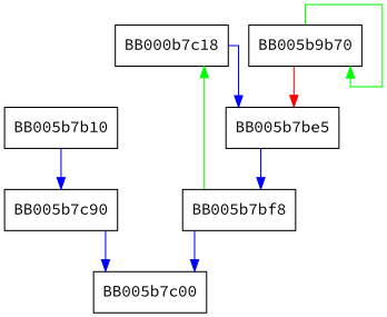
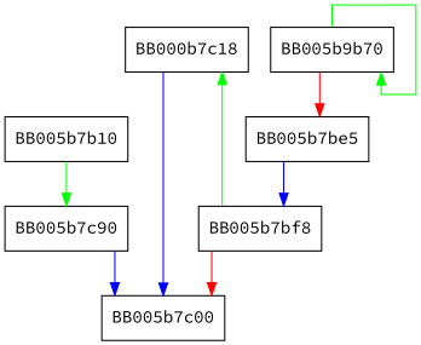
  digraph {
    fontname="Source Code Pro"
    splines=ortho
    node [fontname="Source Code Pro" shape=box]
    edge [color=green fontname="Source Code Pro"]
    BB005b7b10
    BB005b7c90
    BB005b7c00
    n4 [label=BB000b7c18]
    BB005b7bf8
    n6 [label=BB005b9b70]
    BB005b7be5
-   BB005b7b10 -> BB005b7c90 [color=blue]
+   BB005b7b10 -> BB005b7c90
    BB005b7c90 -> BB005b7c00 [color=blue]
-   n4 -> BB005b7be5 [color=blue]
-   BB005b7bf8 -> BB005b7c00 [color=blue]
+   n4 -> BB005b7c00 [color=blue]
+   BB005b7bf8 -> BB005b7c00 [color=red]
    BB005b7bf8 -> n4
    n6 -> n6
    n6 -> BB005b7be5 [color=red]
    BB005b7be5 -> BB005b7bf8 [color=blue]
  }
